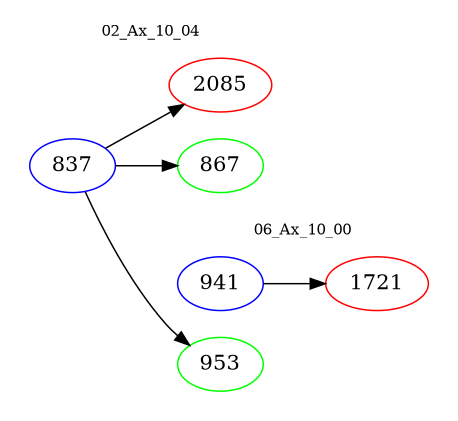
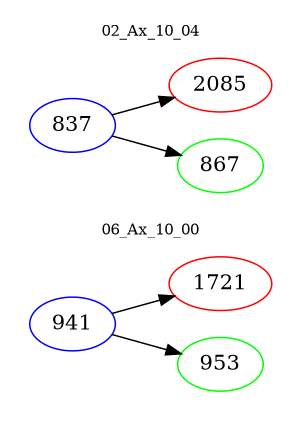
  digraph {
    rankdir=LR
    node [color=blue]
    edge [color=black]
    n1 [label=941]
    n2 [color=green label=953]
    n3 [color=red label=1721]
    n4 [label=837]
    n5 [color=green label=867]
    n6 [color=red label=2085]
    subgraph cluster_1 {
      color=white
      fontsize=10
      label="06_Ax_10_00"
      n1
      n2
      n3
    }
    subgraph cluster_2 {
      color=white
      fontsize=10
      label="02_Ax_10_04"
      n4
      n5
      n6
    }
-   n4 -> n2
+   n1 -> n2
    n1 -> n3
    n4 -> n5
    n4 -> n6
  }
